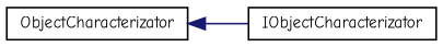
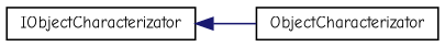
  digraph {
    rankdir=LR
    fontname="Comic Neue"
    node [color=black fillcolor=white fontname="Comic Neue" fontsize=10 shape=record style=filled]
    n1 [height=0.2 label=IObjectCharacterizator width=0.4]
    n2 [height=0.2 label=ObjectCharacterizator width=0.4]
-   n2 -> n1 [color=midnightblue dir=back fontname="Comic Neue" fontsize=10 labelfontname=Helvetica labelfontsize=10 style=solid]
+   n1 -> n2 [color=midnightblue dir=back fontname="Comic Neue" fontsize=10 labelfontname=Helvetica labelfontsize=10 style=solid]
  }
